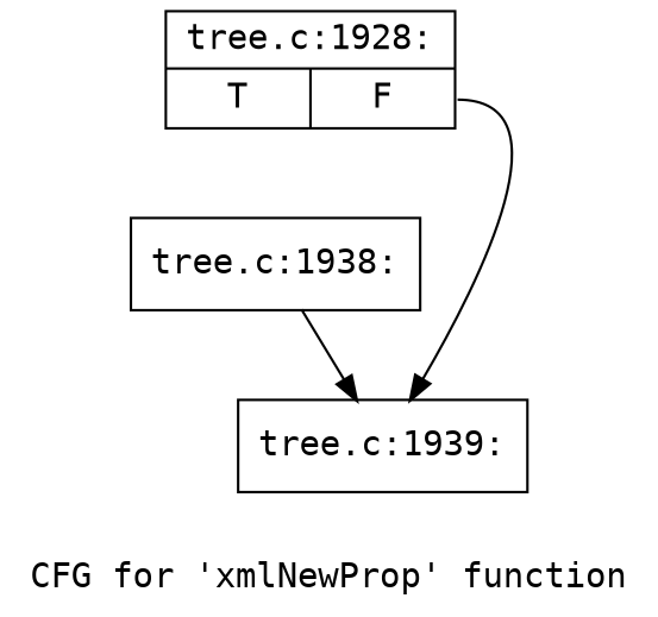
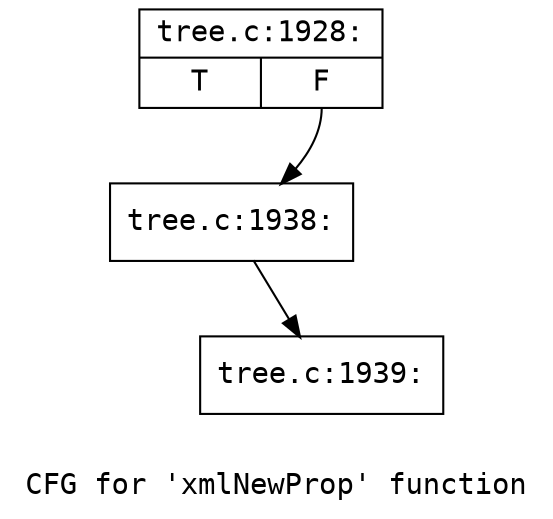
  digraph {
    fontname="DejaVu Sans Mono"
    label="CFG for 'xmlNewProp' function"
    node [fontname="DejaVu Sans Mono" shape=record]
    edge [fontname="DejaVu Sans Mono"]
    n1 [label="{tree.c:1928:|{<s0>T|<s1>F}}"]
    n2 [label="{tree.c:1938:}"]
    n3 [label="{tree.c:1939:}"]
-   n1 -> n3 [tailport=s1]
+   n1 -> n2 [tailport=s1]
    n2 -> n3
  }
